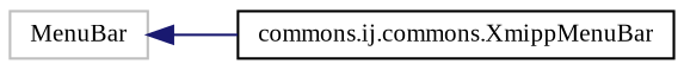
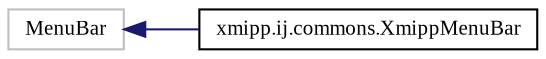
  digraph {
    rankdir=LR
    fontname="Liberation Serif"
    node [fillcolor=white fontname="Liberation Serif" fontsize=10 shape=record style=filled]
    n1 [color=grey75 height=0.2 label=MenuBar width=0.4]
-   n2 [color=black height=0.2 label="commons.ij.commons.XmippMenuBar" width=0.4]
+   n2 [color=black height=0.2 label="xmipp.ij.commons.XmippMenuBar" width=0.4]
    n1 -> n2 [color=midnightblue dir=back fontname="Liberation Serif" fontsize=10 labelfontname=Helvetica labelfontsize=10 style=solid]
  }
